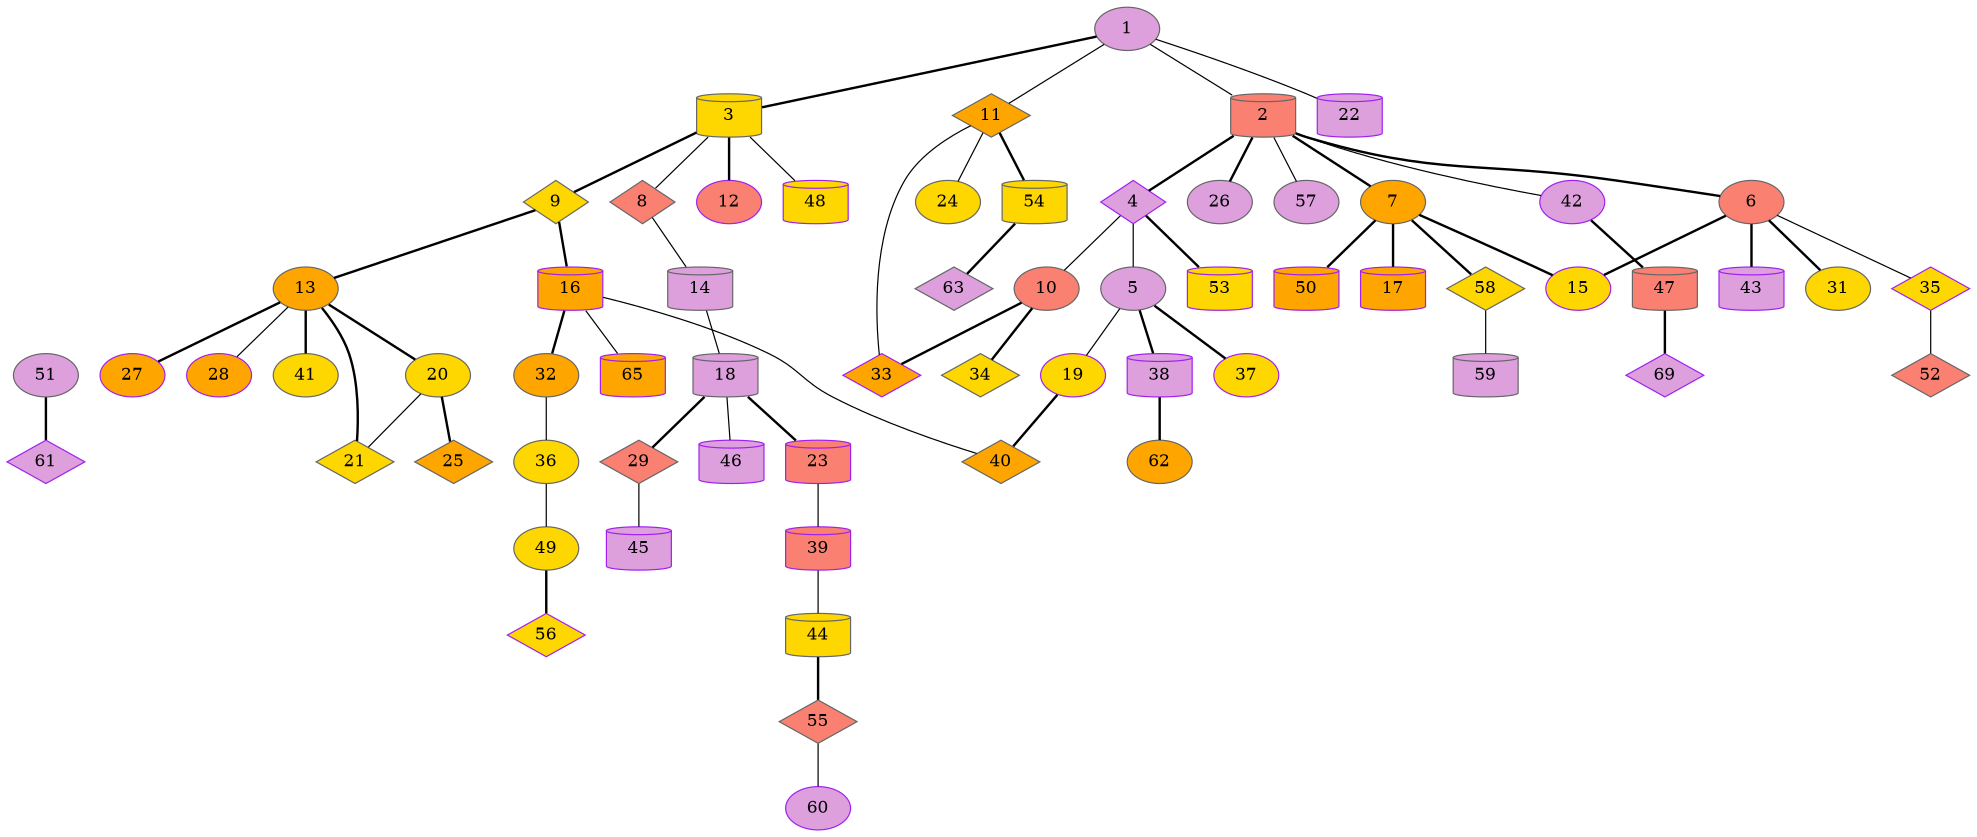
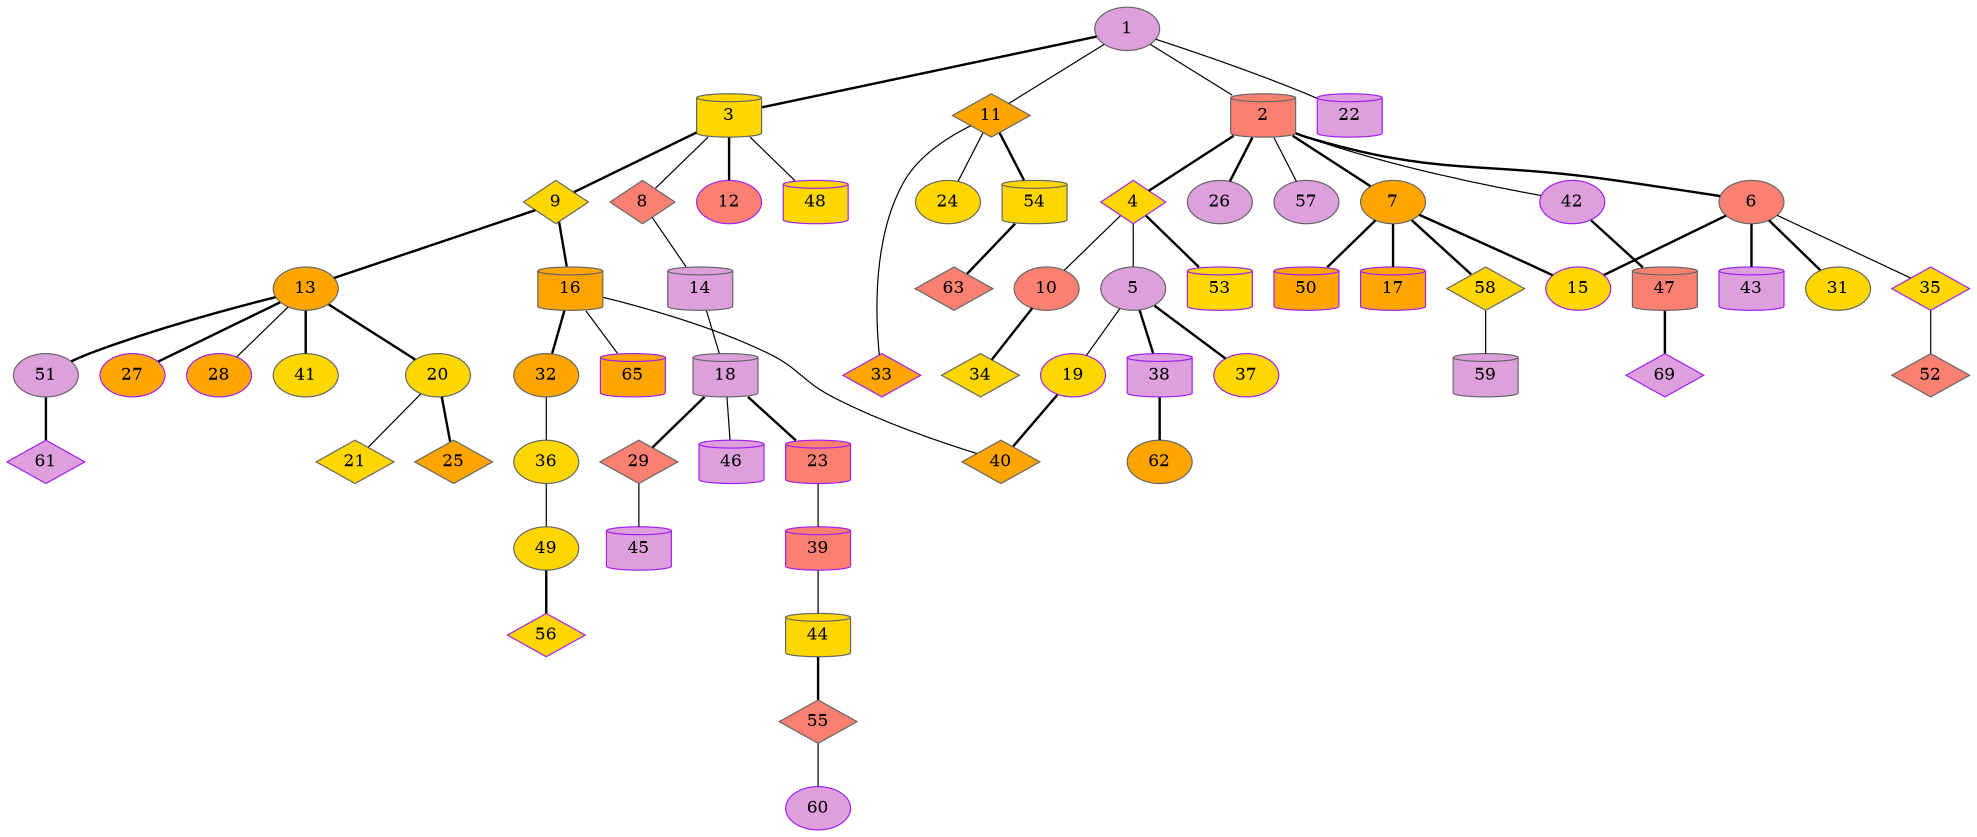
  graph {
    node [color=gray40 fillcolor=gold shape=ellipse style=filled]
    edge [style=bold]
    1 [fillcolor=plum]
    2 [fillcolor=salmon shape=cylinder]
    3 [shape=cylinder]
    11 [fillcolor=orange shape=diamond]
    22 [color=purple fillcolor=plum shape=cylinder]
-   4 [color=purple fillcolor=plum shape=diamond]
+   4 [color=purple shape=diamond]
    6 [fillcolor=salmon]
    7 [fillcolor=orange]
    26 [fillcolor=plum]
    42 [color=purple fillcolor=plum]
    57 [fillcolor=plum]
    8 [fillcolor=salmon shape=diamond]
    9 [shape=diamond]
    12 [color=purple fillcolor=salmon]
    48 [color=purple shape=cylinder]
    33 [color=purple fillcolor=orange shape=diamond]
    24
    54 [shape=cylinder]
    5 [fillcolor=plum]
    10 [fillcolor=salmon]
    53 [color=purple shape=cylinder]
    15 [color=purple]
    31
    35 [color=purple shape=diamond]
    43 [color=purple fillcolor=plum shape=cylinder]
    17 [color=purple fillcolor=orange shape=cylinder]
    50 [color=purple fillcolor=orange shape=cylinder]
    58 [shape=diamond]
    47 [fillcolor=salmon shape=cylinder]
    14 [fillcolor=plum shape=cylinder]
    13 [fillcolor=orange]
-   16 [color=purple fillcolor=orange shape=cylinder]
+   16 [fillcolor=orange shape=cylinder]
    19 [color=purple]
    37 [color=purple]
    38 [color=purple fillcolor=plum shape=cylinder]
    34 [shape=diamond]
    40 [fillcolor=orange shape=diamond]
    62 [fillcolor=orange]
    52 [fillcolor=salmon shape=diamond]
    59 [fillcolor=plum shape=cylinder]
    18 [fillcolor=plum shape=cylinder]
    20
    27 [color=purple fillcolor=orange]
    28 [color=purple fillcolor=orange]
    41
    51 [fillcolor=plum]
    32 [fillcolor=orange]
    65 [color=purple fillcolor=orange shape=cylinder]
-   63 [fillcolor=plum shape=diamond]
+   63 [fillcolor=salmon shape=diamond]
    21 [shape=diamond]
    25 [fillcolor=orange shape=diamond]
    61 [color=purple fillcolor=plum shape=diamond]
    23 [color=purple fillcolor=salmon shape=cylinder]
    29 [fillcolor=salmon shape=diamond]
    46 [color=purple fillcolor=plum shape=cylinder]
    36
    39 [color=purple fillcolor=salmon shape=cylinder]
    45 [color=purple fillcolor=plum shape=cylinder]
    44 [shape=cylinder]
    49
    56 [color=purple shape=diamond]
    55 [fillcolor=salmon shape=diamond]
    n63 [color=purple fillcolor=plum label=69 shape=diamond]
    60 [color=purple fillcolor=plum]
    1 -- 2 [style=solid]
    1 -- 3
    1 -- 11 [style=solid]
    1 -- 22 [style=solid]
    2 -- 4
    2 -- 6
    2 -- 7
    2 -- 26
    2 -- 42 [style=solid]
    2 -- 57 [style=solid]
    3 -- 8 [style=solid]
    3 -- 9
    3 -- 12
    3 -- 48 [style=solid]
    11 -- 33 [style=solid]
    11 -- 24 [style=solid]
    11 -- 54
    4 -- 5 [style=solid]
    4 -- 10 [style=solid]
    4 -- 53
    6 -- 15
    6 -- 31
    6 -- 35 [style=solid]
    6 -- 43
    7 -- 15
    7 -- 17
    7 -- 50
    7 -- 58
    42 -- 47
    8 -- 14 [style=solid]
    9 -- 13
    9 -- 16
    54 -- 63
    5 -- 19 [style=solid]
    5 -- 37
    5 -- 38
-   10 -- 33
    10 -- 34
    35 -- 52 [style=solid]
    58 -- 59 [style=solid]
    47 -- n63
    14 -- 18 [style=solid]
    13 -- 20
    13 -- 27
    13 -- 28 [style=solid]
    13 -- 41
-   13 -- 21
+   13 -- 51
    16 -- 40 [style=solid]
    16 -- 32
    16 -- 65 [style=solid]
    19 -- 40
    38 -- 62
    18 -- 23
    18 -- 29
    18 -- 46 [style=solid]
    20 -- 21 [style=solid]
    20 -- 25
    51 -- 61
    32 -- 36 [style=solid]
    23 -- 39 [style=solid]
    29 -- 45 [style=solid]
    36 -- 49 [style=solid]
    39 -- 44 [style=solid]
    44 -- 55
    49 -- 56
    55 -- 60 [style=solid]
  }
